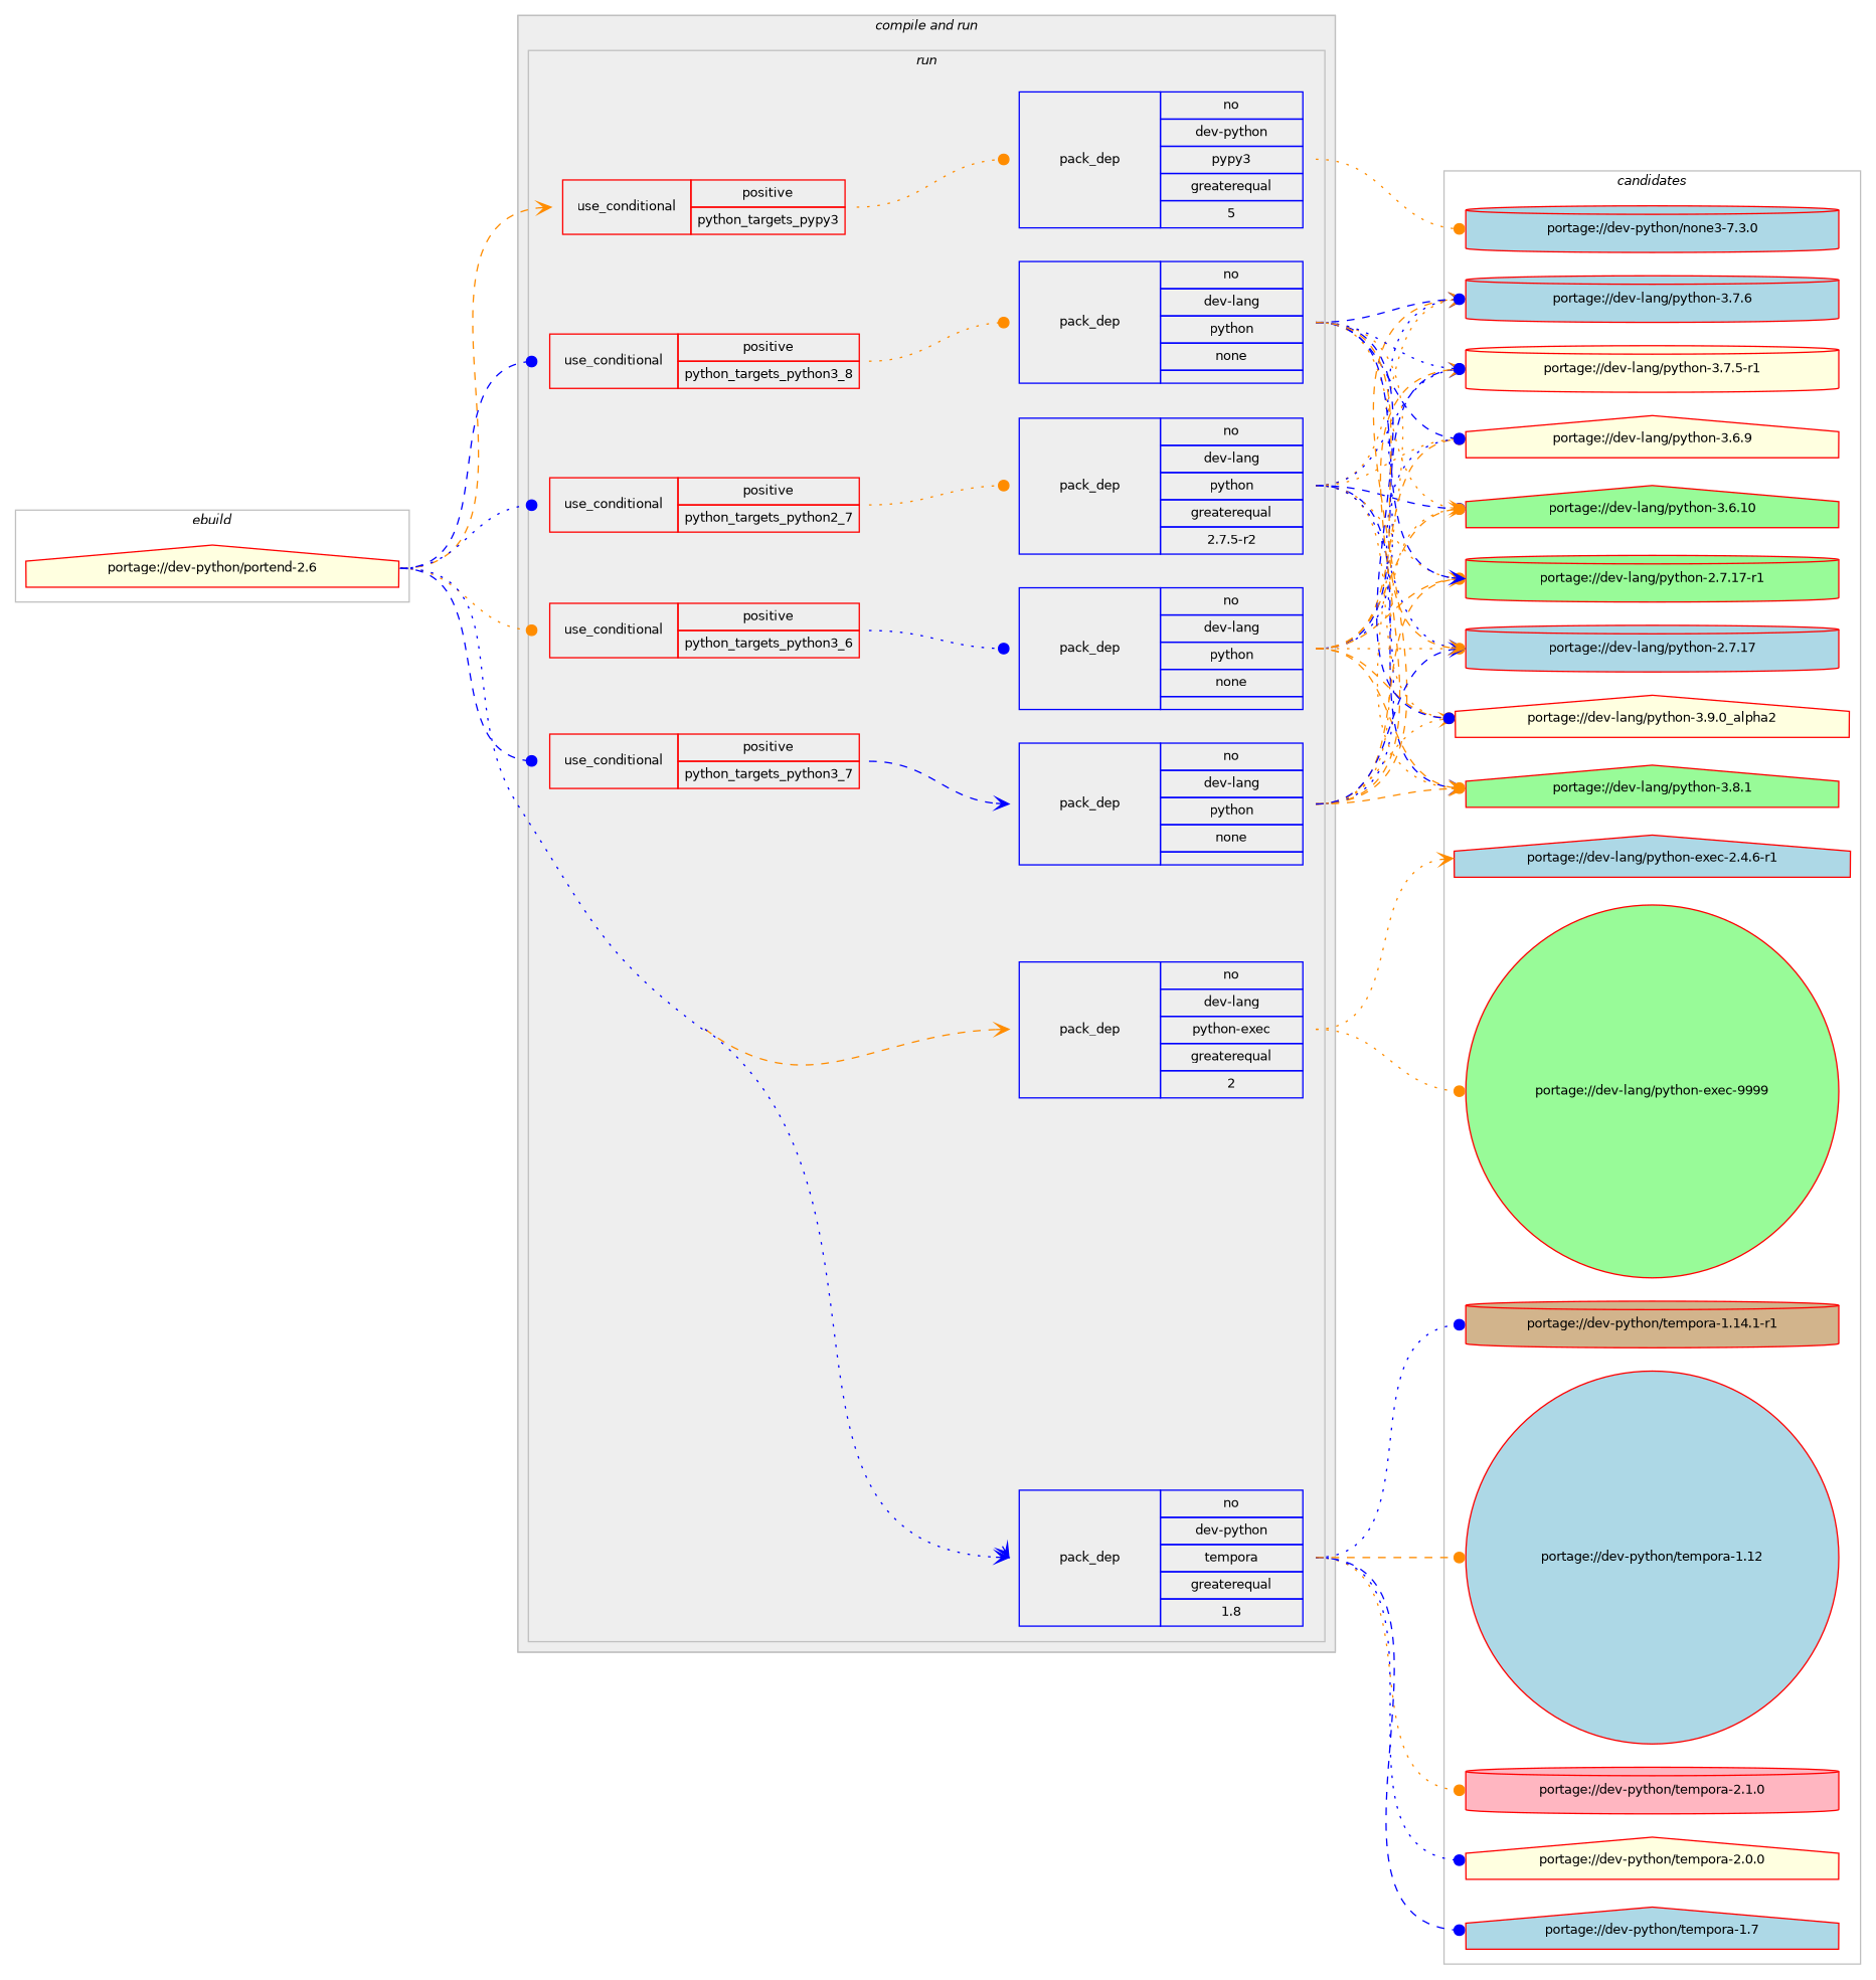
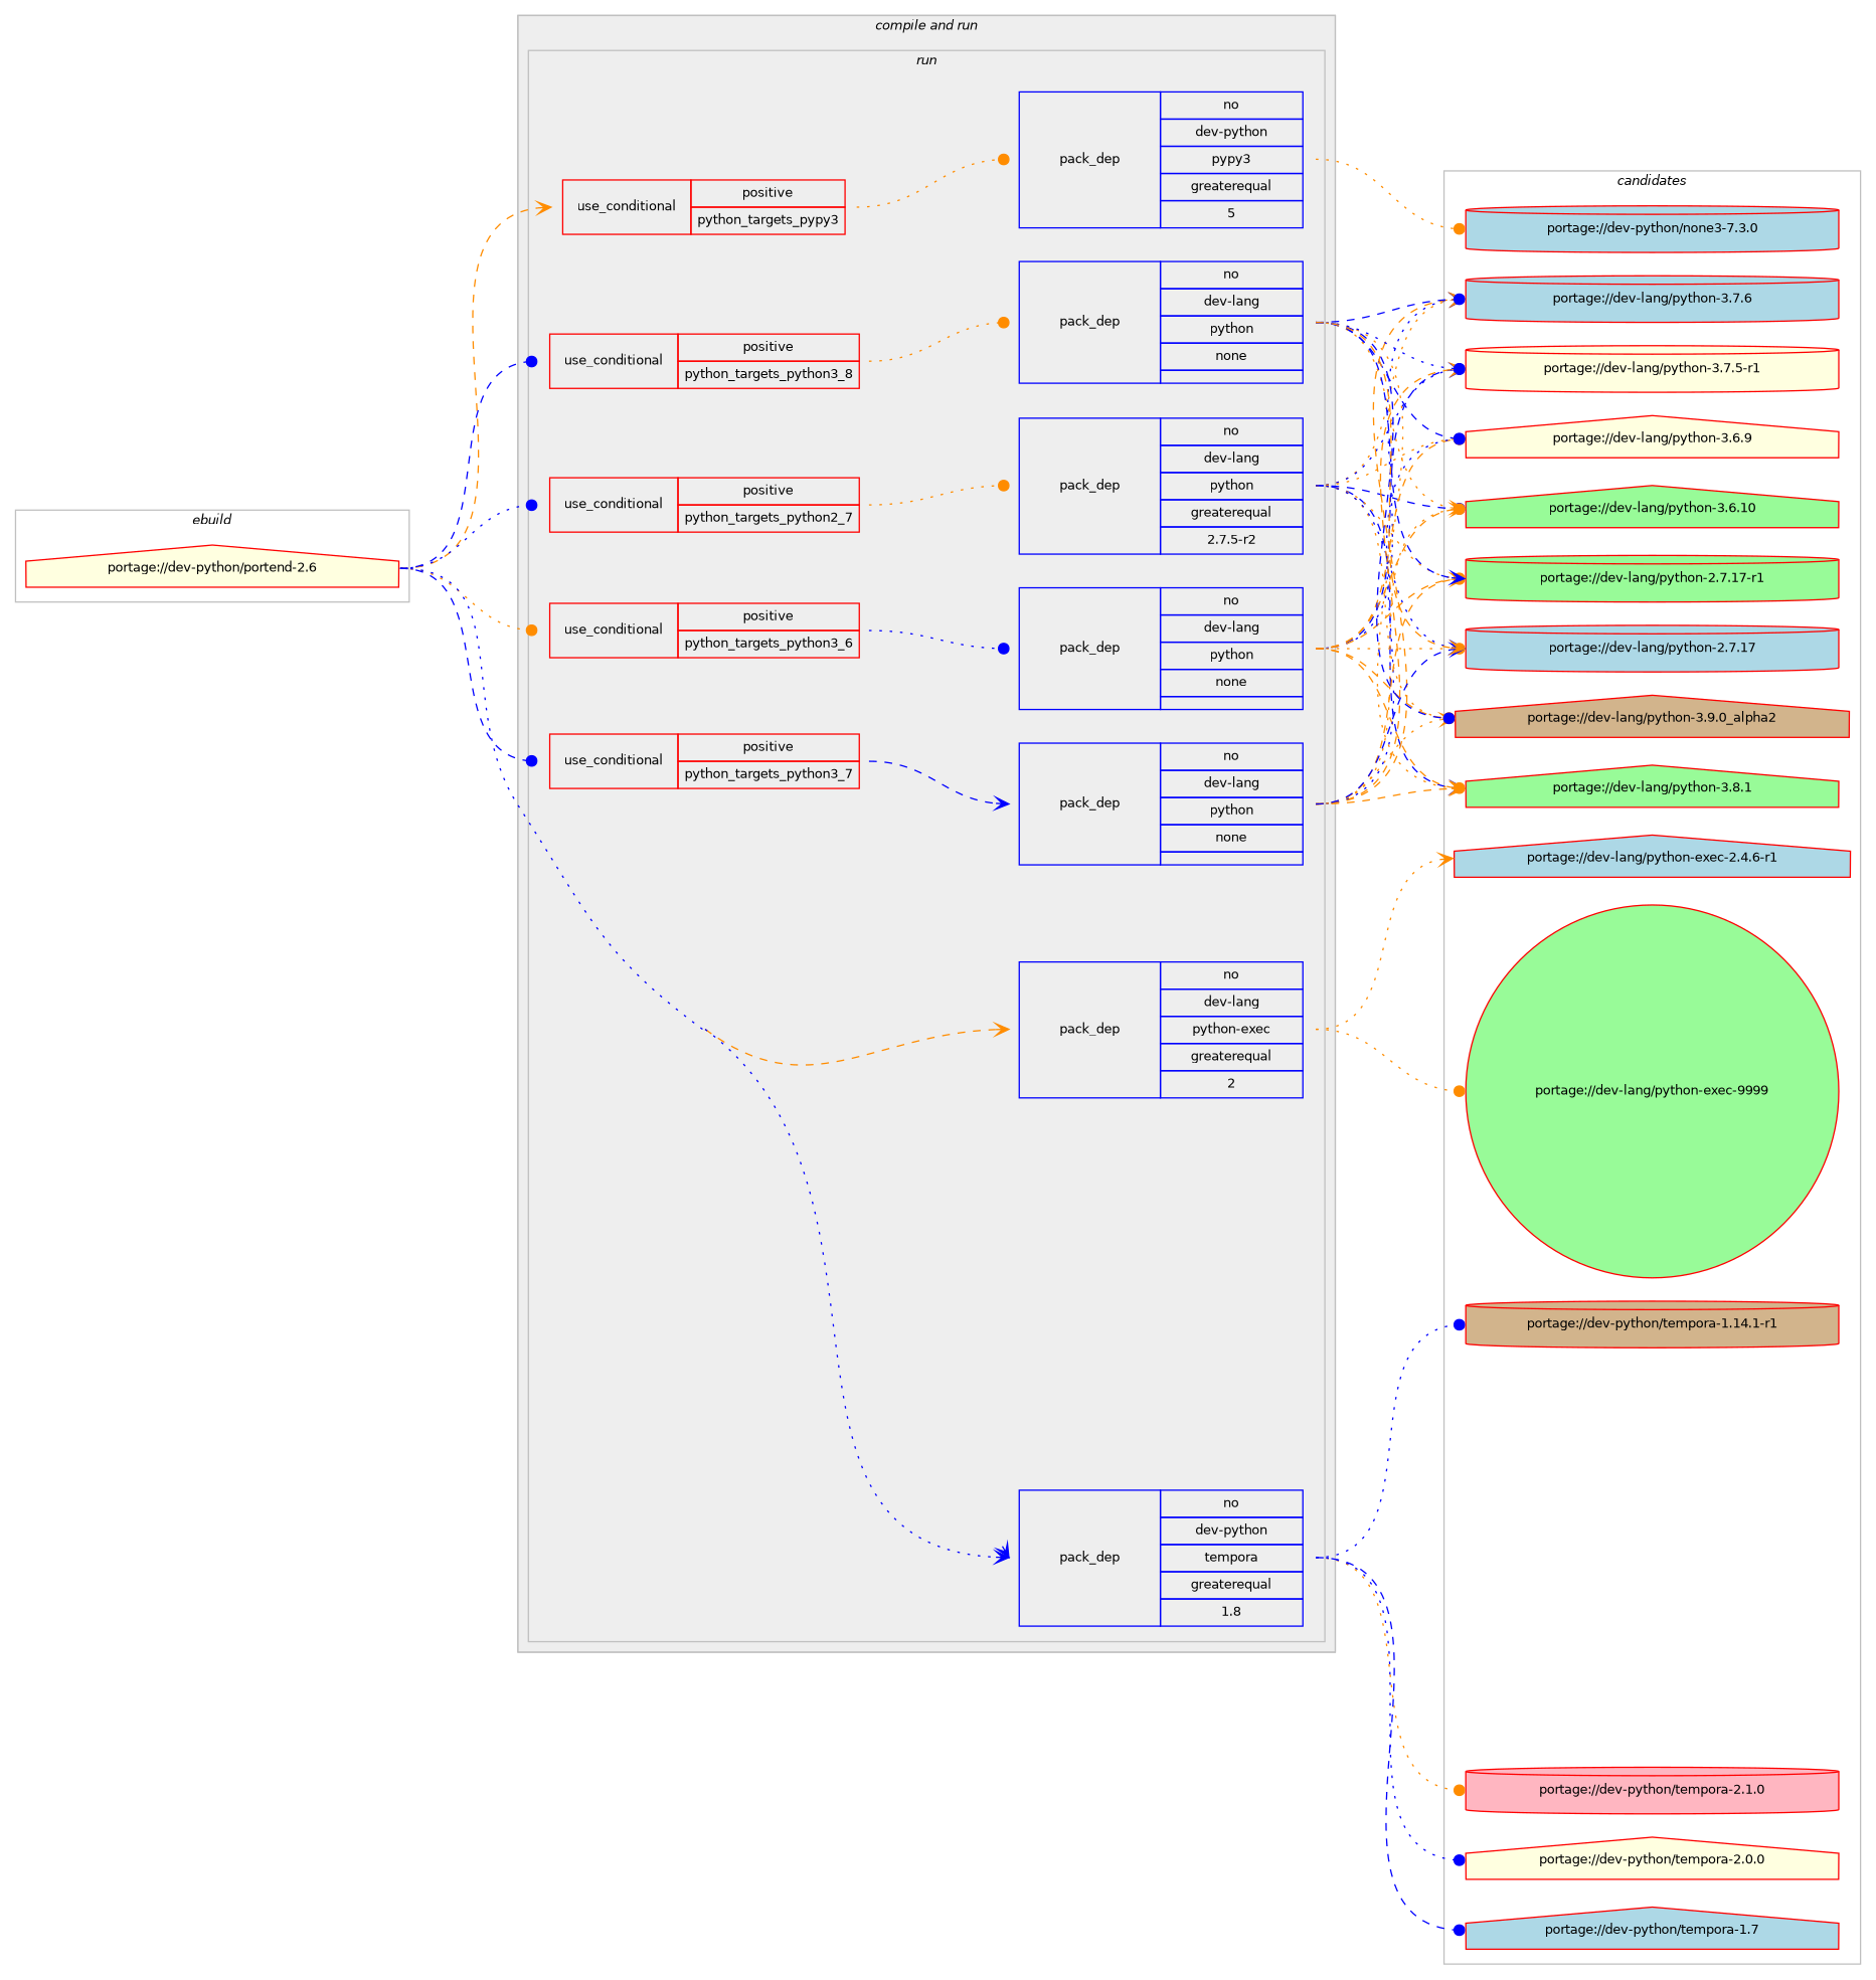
  digraph {
    compound=true
    concentrate=true
    fontname=Helvetica
    fontsize=10
    newrank=true
    rankdir=LR
    ranksep=1.5
    node [color=red fontname=Helvetica fontsize=10 shape=none style=filled]
    edge [arrowhead=dot color=darkorange headport=w style=dotted tailport=e weight=100]
    n1 [fillcolor=lightyellow label="portage://dev-python/portend-2.6" shape=house width=4]
    n2 [color=blue label=<<TABLE BORDER="0" CELLBORDER="1" CELLSPACING="0" CELLPADDING="4" WIDTH="220"><TR><TD ROWSPAN="6" CELLPADDING="30">pack_dep</TD></TR><TR><TD WIDTH="110">no</TD></TR><TR><TD>dev-python</TD></TR><TR><TD>pypy3</TD></TR><TR><TD>greaterequal</TD></TR><TR><TD>5</TD></TR></TABLE>> style=""]
    n3 [label=<<TABLE BORDER="0" CELLBORDER="1" CELLSPACING="0" CELLPADDING="4"><TR><TD ROWSPAN="3" CELLPADDING="10">use_conditional</TD></TR><TR><TD>positive</TD></TR><TR><TD>python_targets_pypy3</TD></TR></TABLE>> style=""]
    n4 [color=blue label=<<TABLE BORDER="0" CELLBORDER="1" CELLSPACING="0" CELLPADDING="4" WIDTH="220"><TR><TD ROWSPAN="6" CELLPADDING="30">pack_dep</TD></TR><TR><TD WIDTH="110">no</TD></TR><TR><TD>dev-lang</TD></TR><TR><TD>python</TD></TR><TR><TD>greaterequal</TD></TR><TR><TD>2.7.5-r2</TD></TR></TABLE>> style=""]
    n5 [label=<<TABLE BORDER="0" CELLBORDER="1" CELLSPACING="0" CELLPADDING="4"><TR><TD ROWSPAN="3" CELLPADDING="10">use_conditional</TD></TR><TR><TD>positive</TD></TR><TR><TD>python_targets_python2_7</TD></TR></TABLE>> style=""]
    n6 [color=blue label=<<TABLE BORDER="0" CELLBORDER="1" CELLSPACING="0" CELLPADDING="4" WIDTH="220"><TR><TD ROWSPAN="6" CELLPADDING="30">pack_dep</TD></TR><TR><TD WIDTH="110">no</TD></TR><TR><TD>dev-lang</TD></TR><TR><TD>python</TD></TR><TR><TD>none</TD></TR><TR><TD></TD></TR></TABLE>> style=""]
    n7 [label=<<TABLE BORDER="0" CELLBORDER="1" CELLSPACING="0" CELLPADDING="4"><TR><TD ROWSPAN="3" CELLPADDING="10">use_conditional</TD></TR><TR><TD>positive</TD></TR><TR><TD>python_targets_python3_6</TD></TR></TABLE>> style=""]
    n8 [color=blue label=<<TABLE BORDER="0" CELLBORDER="1" CELLSPACING="0" CELLPADDING="4" WIDTH="220"><TR><TD ROWSPAN="6" CELLPADDING="30">pack_dep</TD></TR><TR><TD WIDTH="110">no</TD></TR><TR><TD>dev-lang</TD></TR><TR><TD>python</TD></TR><TR><TD>none</TD></TR><TR><TD></TD></TR></TABLE>> style=""]
    n9 [label=<<TABLE BORDER="0" CELLBORDER="1" CELLSPACING="0" CELLPADDING="4"><TR><TD ROWSPAN="3" CELLPADDING="10">use_conditional</TD></TR><TR><TD>positive</TD></TR><TR><TD>python_targets_python3_7</TD></TR></TABLE>> style=""]
    n10 [color=blue label=<<TABLE BORDER="0" CELLBORDER="1" CELLSPACING="0" CELLPADDING="4" WIDTH="220"><TR><TD ROWSPAN="6" CELLPADDING="30">pack_dep</TD></TR><TR><TD WIDTH="110">no</TD></TR><TR><TD>dev-lang</TD></TR><TR><TD>python</TD></TR><TR><TD>none</TD></TR><TR><TD></TD></TR></TABLE>> style=""]
    n11 [label=<<TABLE BORDER="0" CELLBORDER="1" CELLSPACING="0" CELLPADDING="4"><TR><TD ROWSPAN="3" CELLPADDING="10">use_conditional</TD></TR><TR><TD>positive</TD></TR><TR><TD>python_targets_python3_8</TD></TR></TABLE>> style=""]
    n12 [color=blue label=<<TABLE BORDER="0" CELLBORDER="1" CELLSPACING="0" CELLPADDING="4" WIDTH="220"><TR><TD ROWSPAN="6" CELLPADDING="30">pack_dep</TD></TR><TR><TD WIDTH="110">no</TD></TR><TR><TD>dev-lang</TD></TR><TR><TD>python-exec</TD></TR><TR><TD>greaterequal</TD></TR><TR><TD>2</TD></TR></TABLE>> style=""]
    n13 [color=blue label=<<TABLE BORDER="0" CELLBORDER="1" CELLSPACING="0" CELLPADDING="4" WIDTH="220"><TR><TD ROWSPAN="6" CELLPADDING="30">pack_dep</TD></TR><TR><TD WIDTH="110">no</TD></TR><TR><TD>dev-python</TD></TR><TR><TD>tempora</TD></TR><TR><TD>greaterequal</TD></TR><TR><TD>1.8</TD></TR></TABLE>> style=""]
    n14 [fillcolor=lightblue label="portage://dev-python/none3-7.3.0" shape=cylinder width=4]
-   n15 [fillcolor=lightyellow label="portage://dev-lang/python-3.9.0_alpha2" shape=house width=4]
+   n15 [fillcolor=tan label="portage://dev-lang/python-3.9.0_alpha2" shape=house width=4]
    n16 [fillcolor=palegreen label="portage://dev-lang/python-3.8.1" shape=house width=4]
    n17 [fillcolor=lightblue label="portage://dev-lang/python-3.7.6" shape=cylinder width=4]
    n18 [fillcolor=lightyellow label="portage://dev-lang/python-3.7.5-r1" shape=cylinder width=4]
    n19 [fillcolor=lightyellow label="portage://dev-lang/python-3.6.9" shape=house width=4]
    n20 [fillcolor=palegreen label="portage://dev-lang/python-3.6.10" shape=house width=4]
    n21 [fillcolor=palegreen label="portage://dev-lang/python-2.7.17-r1" shape=cylinder width=4]
    n22 [fillcolor=lightblue label="portage://dev-lang/python-2.7.17" shape=cylinder width=4]
    n23 [fillcolor=palegreen label="portage://dev-lang/python-exec-9999" shape=circle width=4]
    n24 [fillcolor=lightblue label="portage://dev-lang/python-exec-2.4.6-r1" shape=house width=4]
    n25 [fillcolor=lightpink label="portage://dev-python/tempora-2.1.0" shape=cylinder width=4]
    n26 [fillcolor=lightyellow label="portage://dev-python/tempora-2.0.0" shape=house width=4]
    n27 [fillcolor=lightblue label="portage://dev-python/tempora-1.7" shape=house width=4]
    n28 [fillcolor=tan label="portage://dev-python/tempora-1.14.1-r1" shape=cylinder width=4]
-   n29 [fillcolor=lightblue label="portage://dev-python/tempora-1.12" shape=circle width=4]
    subgraph cluster_1 {
      color=gray
      label=<<i>dependencies</i>>
      subgraph cluster_2 {
        color=gray
        fillcolor="#eeeeee"
        label=<<i>compile</i>>
        style=filled
      }
      subgraph cluster_3 {
        color=gray
        fillcolor="#eeeeee"
        label=<<i>compile and run</i>>
        style=filled
      }
      subgraph cluster_4 {
        color=gray
        fillcolor="#eeeeee"
        label=<<i>run</i>>
        style=filled
        subgraph sub_5 {
          color=gray
          fillcolor="#eeeeee"
          label=<<i>run</i>>
          style=filled
          n3
          subgraph sub_6 {
            color=gray
            fillcolor="#eeeeee"
            label=<<i>run</i>>
            style=filled
            n2
          }
        }
        subgraph sub_7 {
          color=gray
          fillcolor="#eeeeee"
          label=<<i>run</i>>
          style=filled
          n5
          subgraph sub_8 {
            color=gray
            fillcolor="#eeeeee"
            label=<<i>run</i>>
            style=filled
            n4
          }
        }
        subgraph sub_9 {
          color=gray
          fillcolor="#eeeeee"
          label=<<i>run</i>>
          style=filled
          n7
          subgraph sub_10 {
            color=gray
            fillcolor="#eeeeee"
            label=<<i>run</i>>
            style=filled
            n6
          }
        }
        subgraph sub_11 {
          color=gray
          fillcolor="#eeeeee"
          label=<<i>run</i>>
          style=filled
          n9
          subgraph sub_12 {
            color=gray
            fillcolor="#eeeeee"
            label=<<i>run</i>>
            style=filled
            n8
          }
        }
        subgraph sub_13 {
          color=gray
          fillcolor="#eeeeee"
          label=<<i>run</i>>
          style=filled
          n11
          subgraph sub_14 {
            color=gray
            fillcolor="#eeeeee"
            label=<<i>run</i>>
            style=filled
            n10
          }
        }
        subgraph sub_15 {
          color=gray
          fillcolor="#eeeeee"
          label=<<i>run</i>>
          style=filled
          n12
        }
        subgraph sub_16 {
          color=gray
          fillcolor="#eeeeee"
          label=<<i>run</i>>
          style=filled
          n13
        }
      }
    }
    subgraph cluster_17 {
      color=gray
      label=<<i>ebuild</i>>
      rank=same
      n1
    }
    subgraph cluster_18 {
      color=gray
      label=<<i>candidates</i>>
      rank=same
      subgraph sub_19 {
        color=black
        label=<<i>candidates</i>>
        nodesep=1
        rank=same
        n14
      }
      subgraph sub_20 {
        color=black
        label=<<i>candidates</i>>
        nodesep=1
        rank=same
        n15
        n16
        n17
        n18
        n19
        n20
        n21
        n22
      }
      subgraph sub_21 {
        color=black
        label=<<i>candidates</i>>
        nodesep=1
        rank=same
        n15
        n16
        n17
        n18
        n19
        n20
        n21
        n22
      }
      subgraph sub_22 {
        color=black
        label=<<i>candidates</i>>
        nodesep=1
        rank=same
        n15
        n16
        n17
        n18
        n19
        n20
        n21
        n22
      }
      subgraph sub_23 {
        color=black
        label=<<i>candidates</i>>
        nodesep=1
        rank=same
        n15
        n16
        n17
        n18
        n19
        n20
        n21
        n22
      }
      subgraph sub_24 {
        color=black
        label=<<i>candidates</i>>
        nodesep=1
        rank=same
        n23
        n24
      }
      subgraph sub_25 {
        color=black
        label=<<i>candidates</i>>
        nodesep=1
        rank=same
        n25
        n26
        n27
        n28
-       n29
      }
    }
    n1 -> n3 [arrowhead=vee style=dashed weight=20]
    n1 -> n5 [color=blue weight=20]
    n1 -> n7 [weight=20]
    n1 -> n9 [color=blue style=dashed weight=20]
    n1 -> n11 [color=blue style=dashed weight=20]
    n1 -> n12 [arrowhead=vee style=dashed weight=20]
    n1 -> n13 [arrowhead=vee color=blue weight=20]
    n2 -> n14
    n3 -> n2 [weight=20]
    n4 -> n15
    n4 -> n16 [arrowhead=vee color=blue style=dashed]
    n4 -> n17 [arrowhead=vee]
    n4 -> n18 [arrowhead=vee color=blue]
    n4 -> n19
    n4 -> n20 [color=blue style=dashed]
    n4 -> n21
    n4 -> n22 [arrowhead=vee color=blue]
    n5 -> n4 [weight=20]
    n6 -> n15 [style=dashed]
    n6 -> n16 [style=dashed]
    n6 -> n17 [arrowhead=vee color=blue]
    n6 -> n18 [color=blue style=dashed]
    n6 -> n19 [style=dashed]
    n6 -> n20 [style=dashed]
    n6 -> n21 [arrowhead=vee style=dashed]
    n6 -> n22
    n7 -> n6 [color=blue weight=20]
    n8 -> n15 [arrowhead=vee]
    n8 -> n16 [arrowhead=vee style=dashed]
    n8 -> n17 [arrowhead=vee style=dashed]
    n8 -> n18 [arrowhead=vee style=dashed]
    n8 -> n19 [color=blue]
    n8 -> n20 [arrowhead=vee]
    n8 -> n21 [style=dashed]
    n8 -> n22 [arrowhead=vee color=blue style=dashed]
    n9 -> n8 [arrowhead=vee color=blue style=dashed weight=20]
    n10 -> n15 [color=blue style=dashed]
    n10 -> n16 [arrowhead=vee]
    n10 -> n17 [color=blue style=dashed]
    n10 -> n18 [color=blue]
    n10 -> n19 [color=blue style=dashed]
    n10 -> n20 [arrowhead=vee]
    n10 -> n21 [arrowhead=vee color=blue style=dashed]
    n10 -> n22 [arrowhead=vee style=dashed]
    n11 -> n10 [weight=20]
    n12 -> n23
    n12 -> n24 [arrowhead=vee]
    n13 -> n25
    n13 -> n26 [color=blue]
    n13 -> n27 [color=blue style=dashed]
    n13 -> n28 [color=blue]
-   n13 -> n29 [style=dashed]
  }
